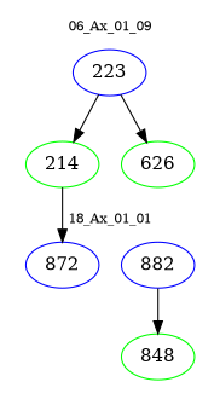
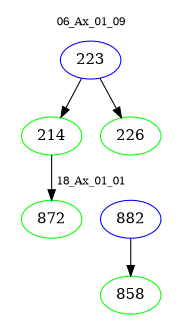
  digraph {
    node [color=green]
    edge [color=black]
    n1 [color=blue label=882]
-   n2 [label=848]
-   n3 [color=blue label=872]
+   n2 [label=858]
+   n3 [label=872]
    n4 [color=blue label=223]
    n5 [label=214]
-   n6 [label=626]
+   n6 [label=226]
    subgraph cluster_1 {
      color=white
      fontsize=10
      label="18_Ax_01_01"
      n1
      n2
      n3
    }
    subgraph cluster_2 {
      color=white
      fontsize=10
      label="06_Ax_01_09"
      n4
      n5
      n6
    }
    n1 -> n2
    n4 -> n5
    n4 -> n6
    n5 -> n3
  }
